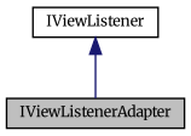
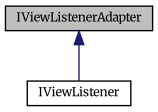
  digraph {
    fontname=Merriweather
    node [color=black fontname=Merriweather fontsize=9 shape=record]
    n1 [fillcolor=grey75 fontcolor=black height=0.2 label=IViewListenerAdapter style=filled width=0.4]
    n2 [height=0.2 label=IViewListener width=0.4]
-   n2 -> n1 [color=midnightblue dir=back fontname=Merriweather fontsize=9 labelfontname=Arial labelfontsize=9 style=solid]
+   n1 -> n2 [color=midnightblue dir=back fontname=Merriweather fontsize=9 labelfontname=Arial labelfontsize=9 style=solid]
  }
